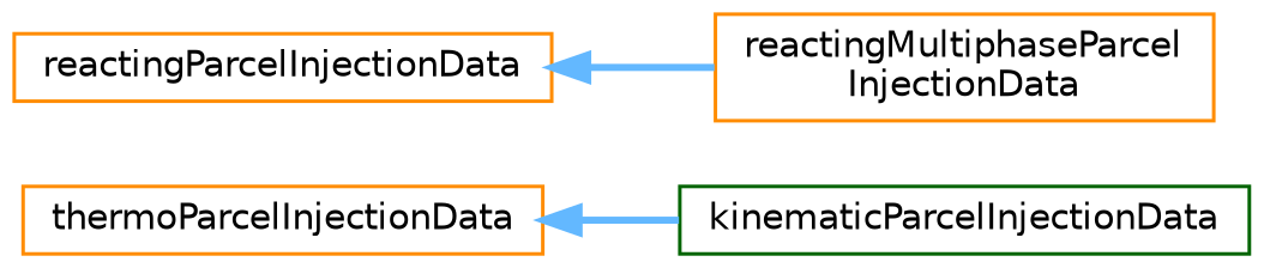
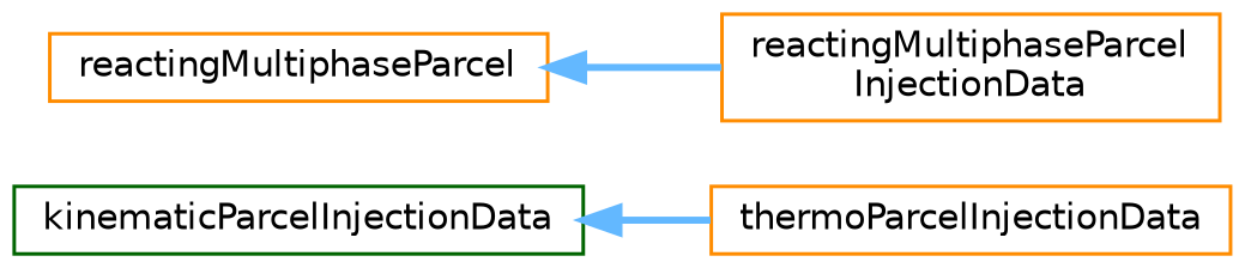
  digraph {
    rankdir=LR
    node [color=darkorange fillcolor=white fontname=Helvetica fontsize=10 shape=box style=filled]
    edge [color=steelblue1 dir=back fontname=Helvetica fontsize=10 labelfontname=Helvetica labelfontsize=10 style=bold]
    n1 [color=darkgreen height=0.2 label=kinematicParcelInjectionData width=0.4]
    n2 [height=0.2 label=thermoParcelInjectionData width=0.4]
-   n3 [height=0.2 label=reactingParcelInjectionData width=0.4]
+   n3 [height=0.2 label=reactingMultiphaseParcel width=0.4]
    n4 [height=0.2 label="reactingMultiphaseParcel\lInjectionData" width=0.4]
-   n2 -> n1
+   n1 -> n2
    n3 -> n4
  }
